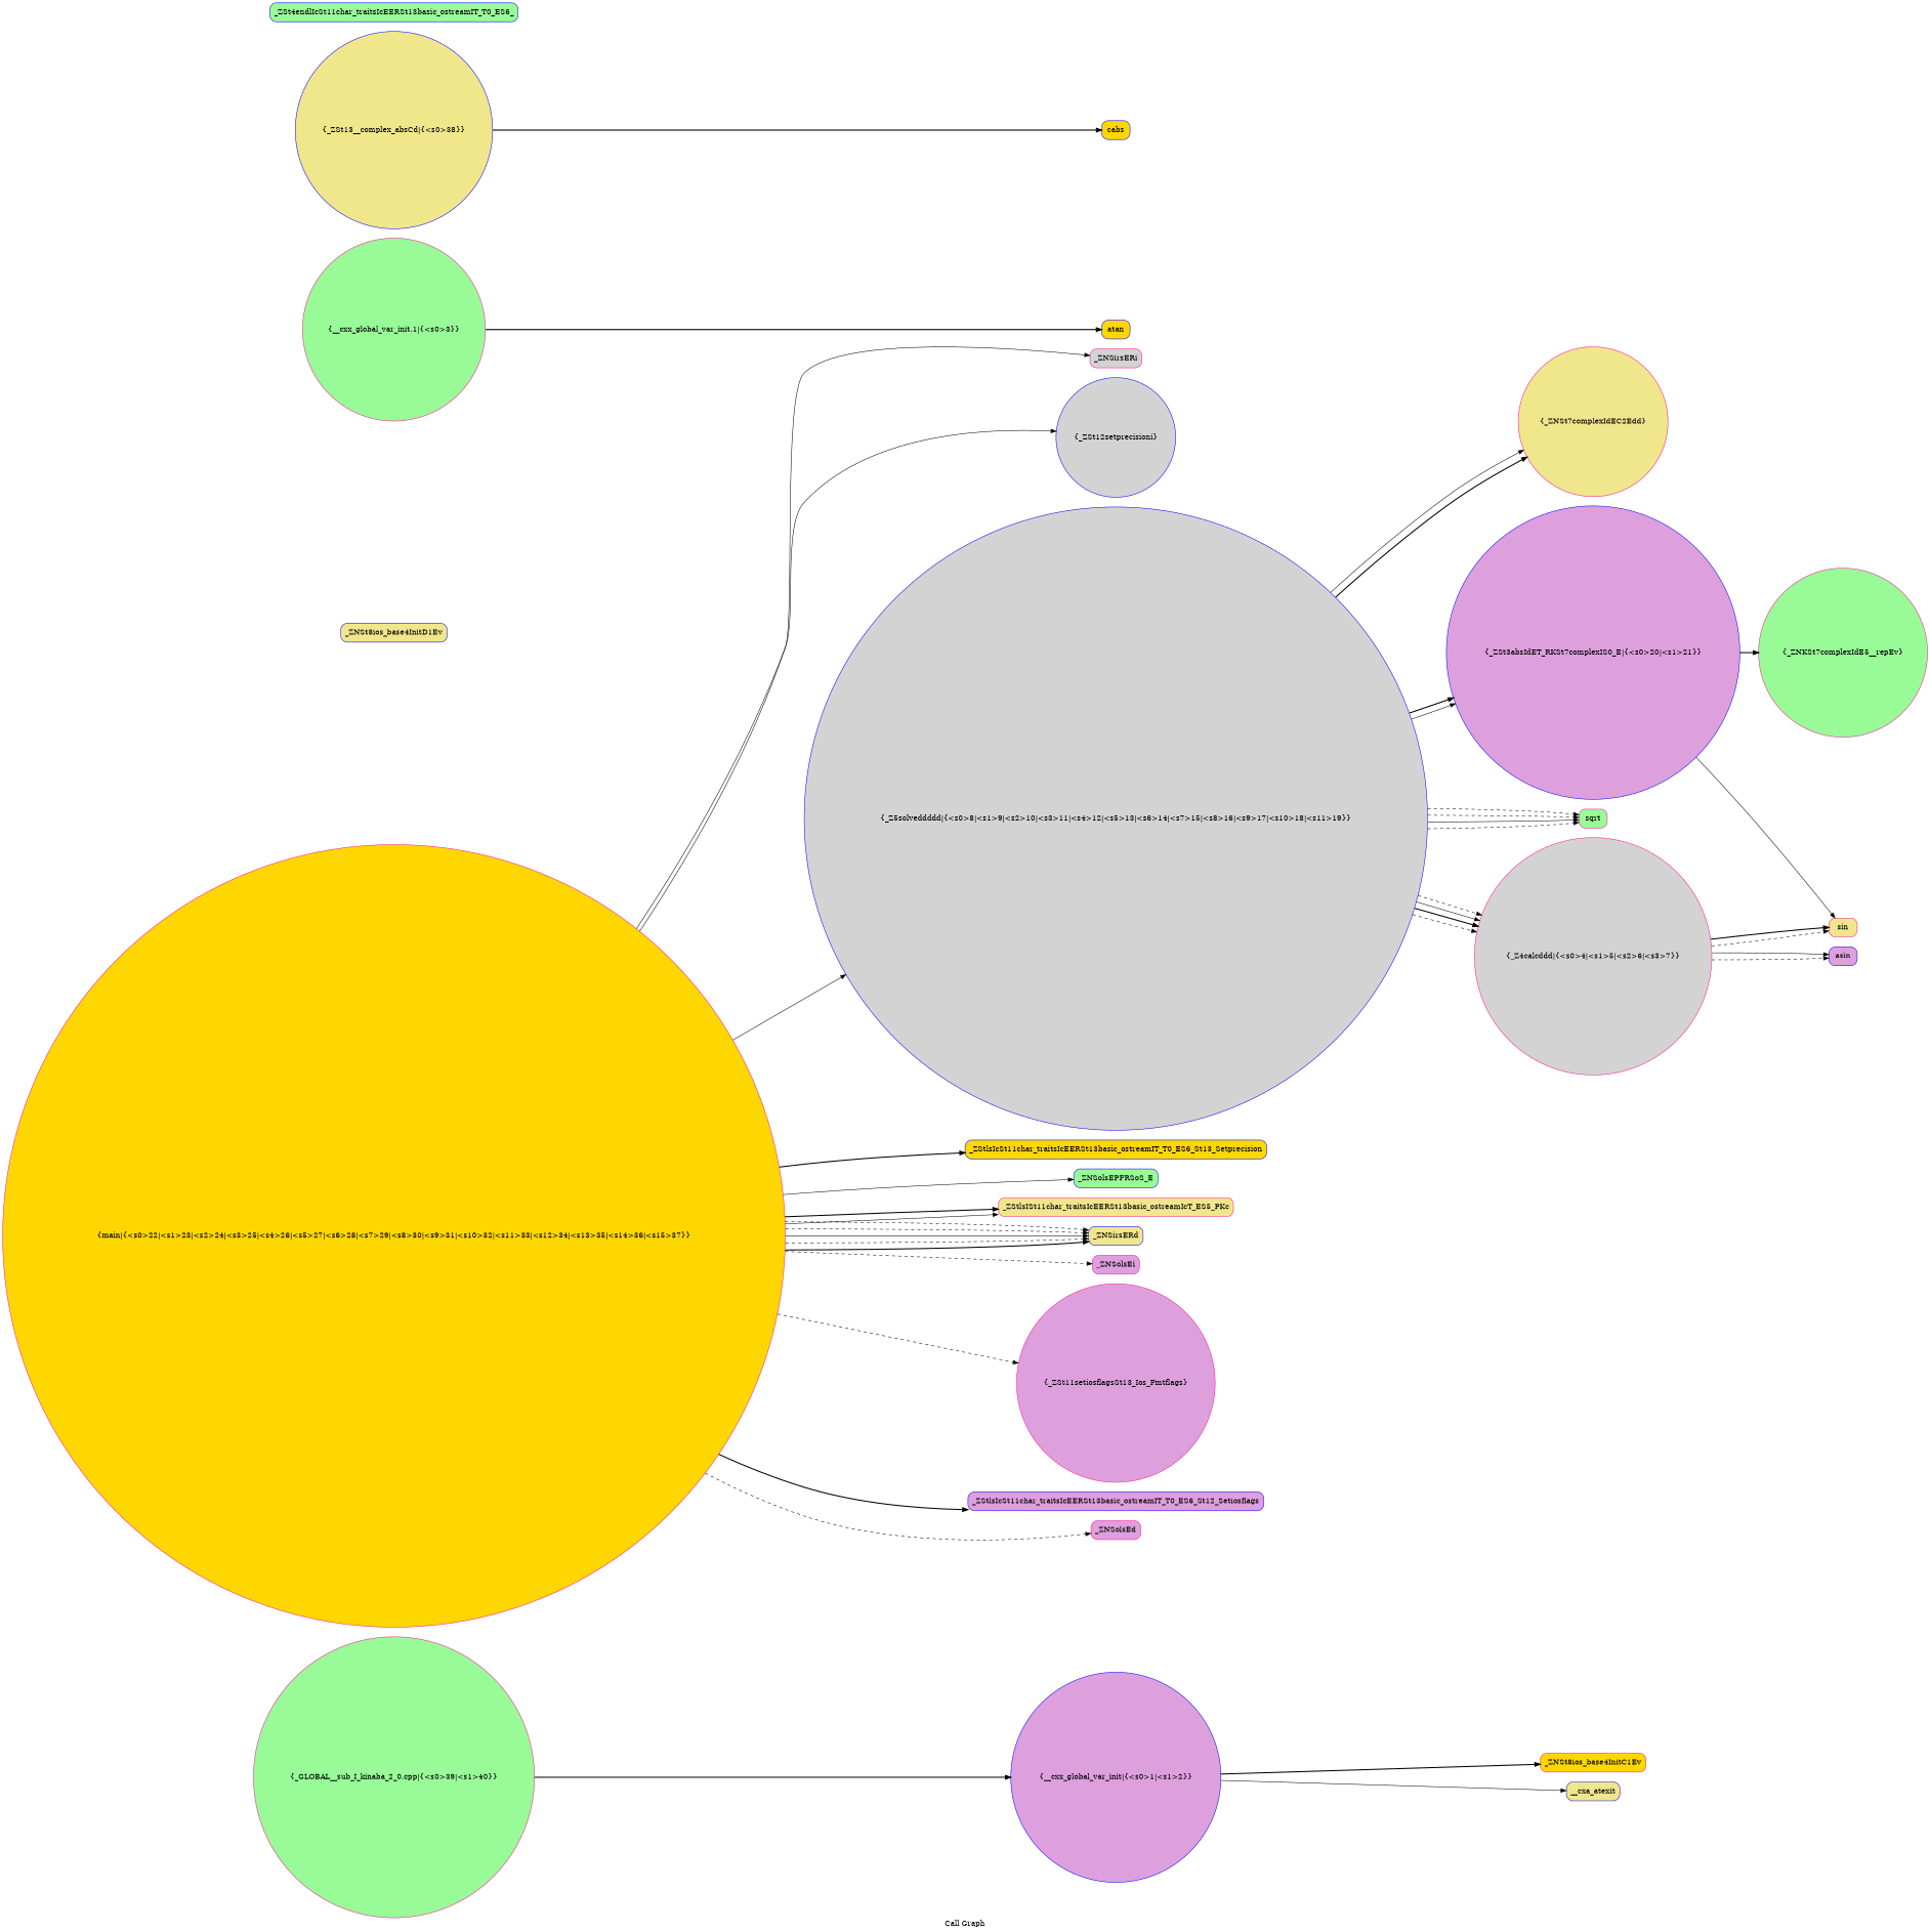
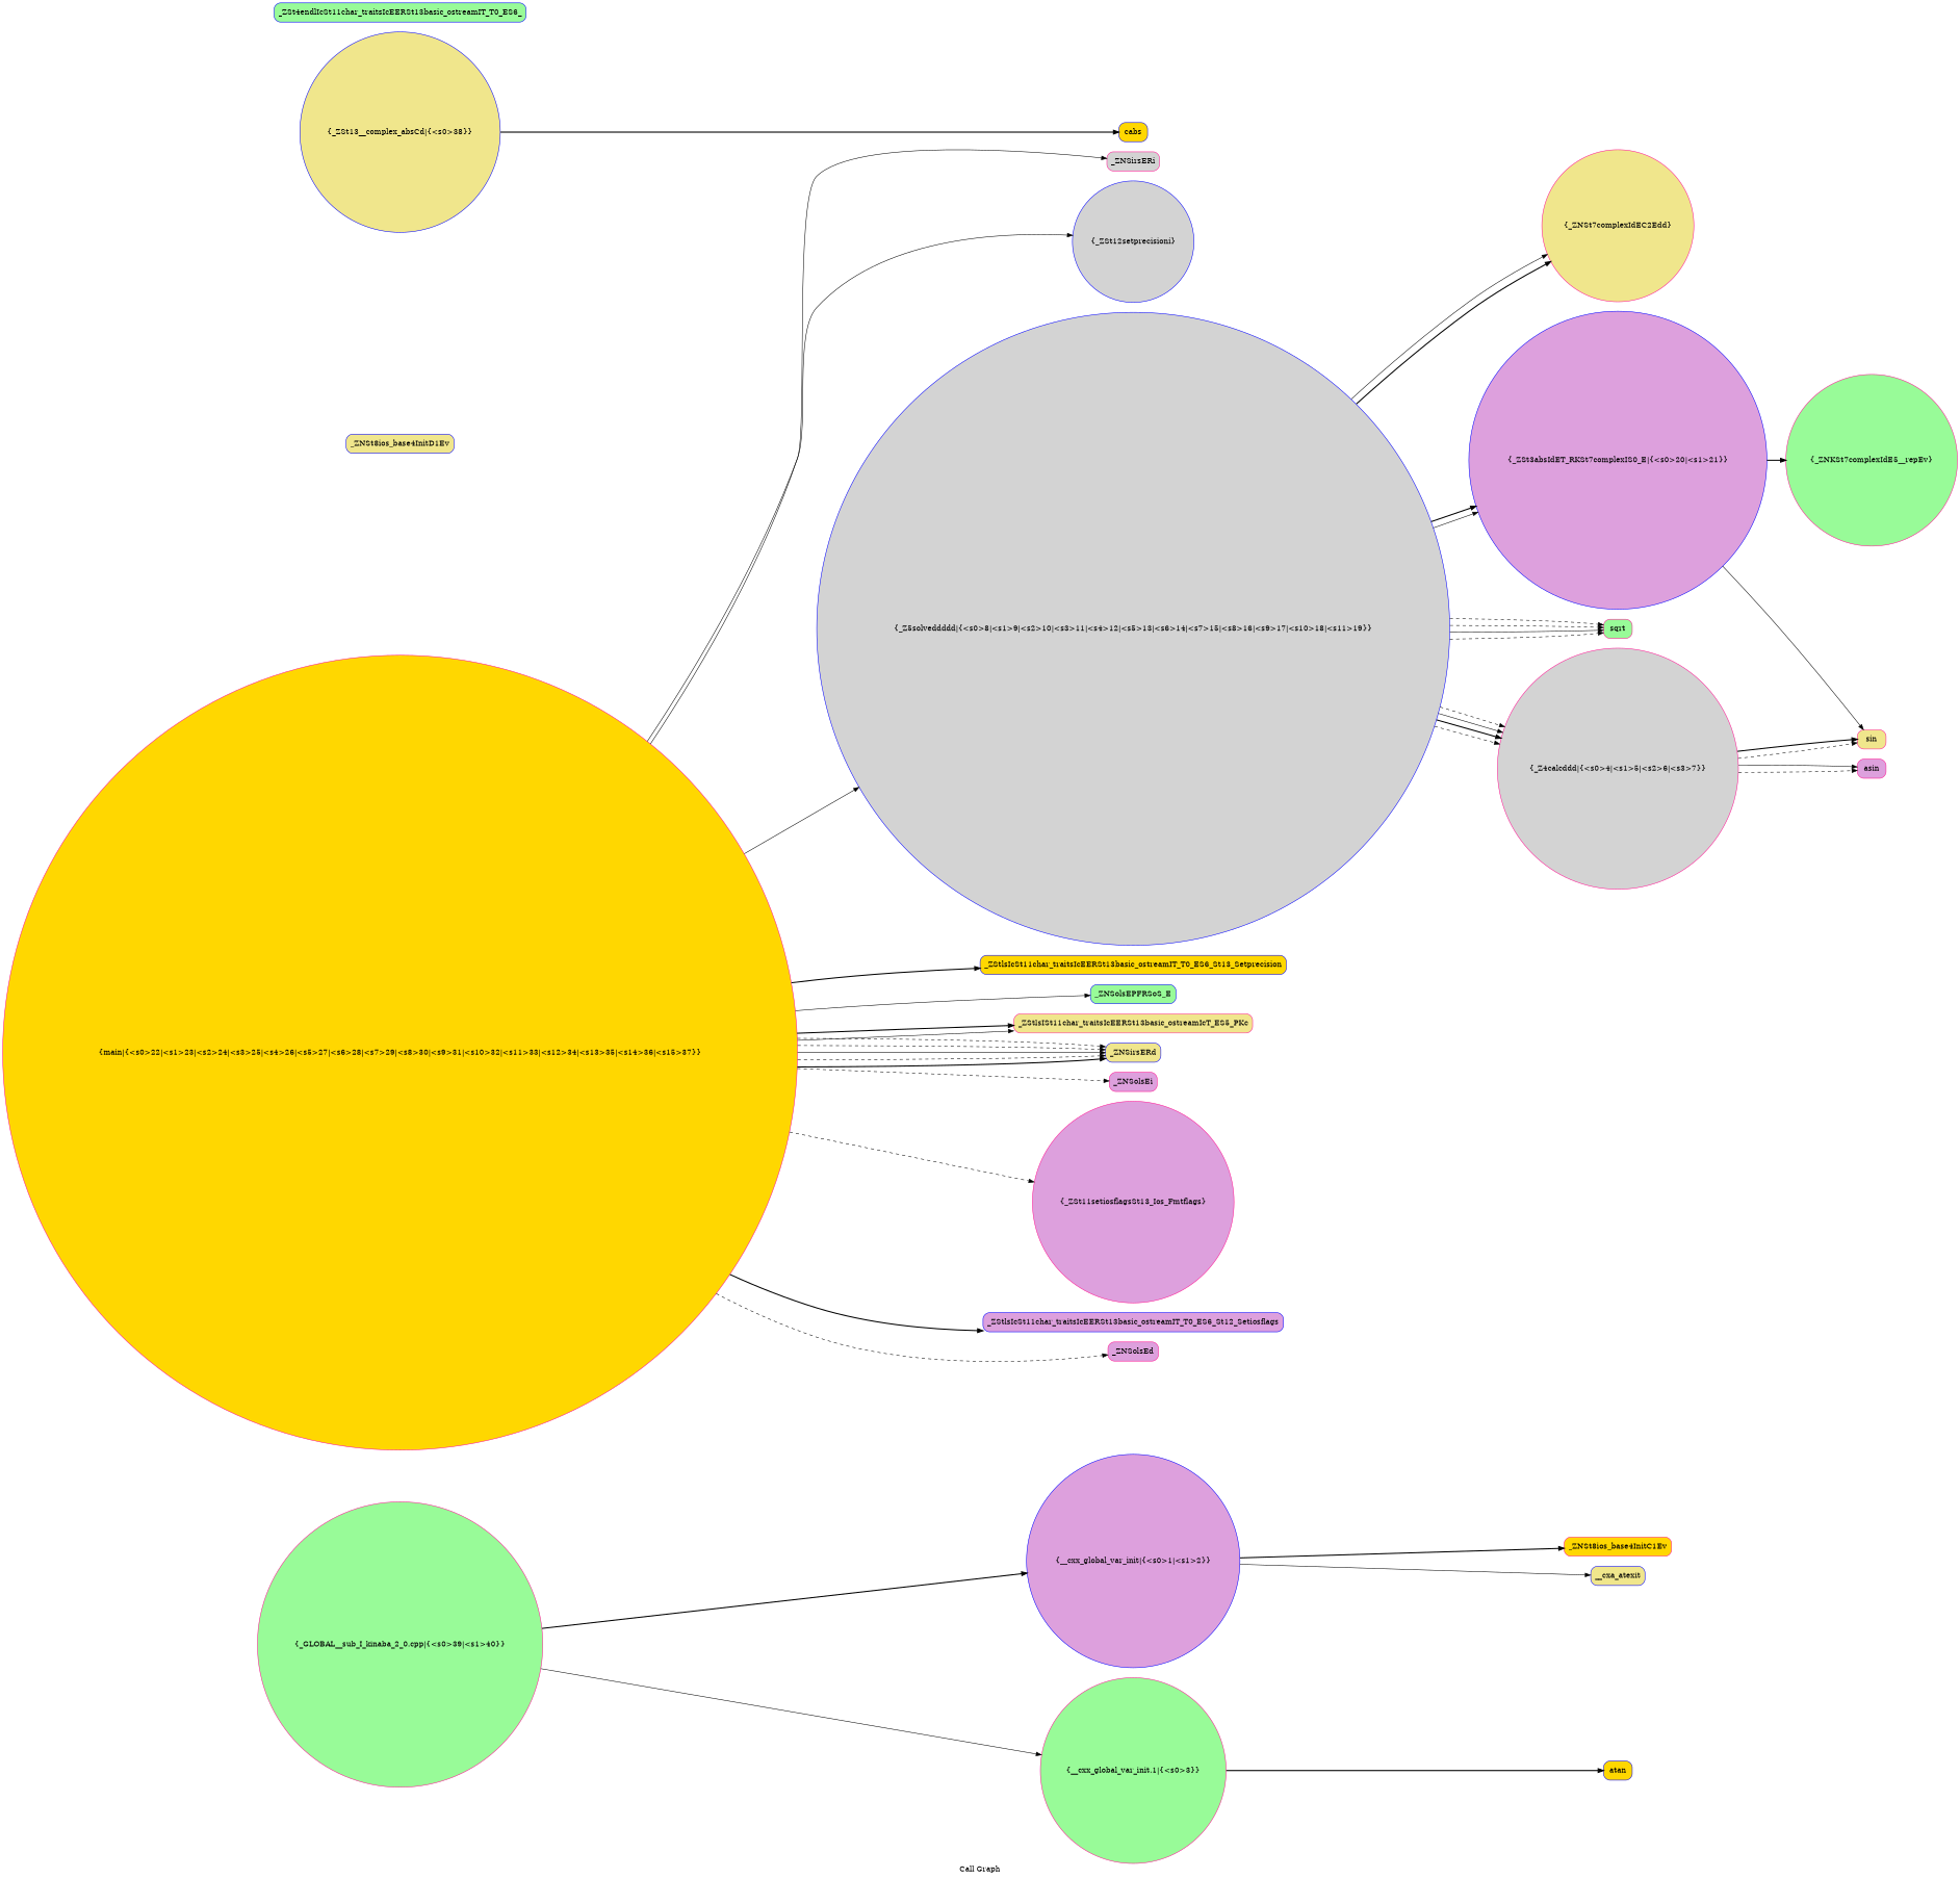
  digraph {
    label="Call Graph"
    rankdir=LR
    node [color=deeppink fillcolor=plum shape=Mrecord style=filled]
    edge [color=black style=solid tailport=s0]
    n1 [color=blue label="{__cxx_global_var_init|{<s0>1|<s1>2}}" shape=circle]
    n2 [fillcolor=gold label="{_ZNSt8ios_base4InitC1Ev}"]
    n3 [color=blue fillcolor=khaki label="{__cxa_atexit}"]
    n4 [fillcolor=palegreen label="{_ZNKSt7complexIdE5__repEv}" shape=circle]
-   n5 [color=blue label="{asin}"]
+   n5 [label="{asin}"]
    n6 [fillcolor=lightgrey label="{_ZNSirsERi}"]
    n7 [color=blue fillcolor=lightgrey label="{_ZSt12setprecisioni}" shape=circle]
    n8 [color=blue fillcolor=khaki label="{_ZNSt8ios_base4InitD1Ev}"]
    n9 [fillcolor=palegreen label="{_GLOBAL__sub_I_kinaba_2_0.cpp|{<s0>39|<s1>40}}" shape=circle]
    n10 [fillcolor=palegreen label="{__cxx_global_var_init.1|{<s0>3}}" shape=circle]
    n11 [color=blue fillcolor=gold label="{atan}"]
    n12 [color=blue fillcolor=lightgrey label="{_Z5solveddddd|{<s0>8|<s1>9|<s2>10|<s3>11|<s4>12|<s5>13|<s6>14|<s7>15|<s8>16|<s9>17|<s10>18|<s11>19}}" shape=circle]
    n13 [fillcolor=khaki label="{_ZNSt7complexIdEC2Edd}" shape=circle]
    n14 [color=blue label="{_ZSt3absIdET_RKSt7complexIS0_E|{<s0>20|<s1>21}}" shape=circle]
    n15 [fillcolor=palegreen label="{sqrt}"]
    n16 [fillcolor=lightgrey label="{_Z4calcddd|{<s0>4|<s1>5|<s2>6|<s3>7}}" shape=circle]
    n17 [fillcolor=khaki label="{sin}"]
    n18 [color=blue fillcolor=khaki label="{_ZSt13__complex_absCd|{<s0>38}}" shape=circle]
    n19 [color=blue fillcolor=gold label="{cabs}"]
    n20 [color=blue fillcolor=gold label="{_ZStlsIcSt11char_traitsIcEERSt13basic_ostreamIT_T0_ES6_St13_Setprecision}"]
    n21 [color=blue fillcolor=palegreen label="{_ZNSolsEPFRSoS_E}"]
    n22 [fillcolor=khaki label="{_ZStlsISt11char_traitsIcEERSt13basic_ostreamIcT_ES5_PKc}"]
    n23 [fillcolor=gold label="{main|{<s0>22|<s1>23|<s2>24|<s3>25|<s4>26|<s5>27|<s6>28|<s7>29|<s8>30|<s9>31|<s10>32|<s11>33|<s12>34|<s13>35|<s14>36|<s15>37}}" shape=circle]
    n24 [color=blue fillcolor=khaki label="{_ZNSirsERd}"]
    n25 [label="{_ZNSolsEi}"]
    n26 [label="{_ZSt11setiosflagsSt13_Ios_Fmtflags}" shape=circle]
    n27 [color=blue label="{_ZStlsIcSt11char_traitsIcEERSt13basic_ostreamIT_T0_ES6_St12_Setiosflags}"]
    n28 [label="{_ZNSolsEd}"]
    n29 [color=blue fillcolor=palegreen label="{_ZSt4endlIcSt11char_traitsIcEERSt13basic_ostreamIT_T0_ES6_}"]
    n1 -> n2 [style=bold]
    n1 -> n3 [tailport=s1]
    n9 -> n1 [style=bold]
+   n9 -> n10 [tailport=s1]
    n10 -> n11 [style=bold]
    n12 -> n13 [style=bold]
    n12 -> n13 [tailport=s2]
    n12 -> n14 [tailport=s1]
    n12 -> n14 [style=bold tailport=s3]
    n12 -> n15 [style=dashed tailport=s4]
    n12 -> n15 [tailport=s5]
    n12 -> n15 [style=dashed tailport=s6]
    n12 -> n15 [style=dashed tailport=s7]
    n12 -> n16 [style=dashed tailport=s8]
    n12 -> n16 [style=bold tailport=s9]
    n12 -> n16 [tailport=s10]
    n12 -> n16 [style=dashed tailport=s11]
    n14 -> n4 [style=bold]
    n14 -> n17 [tailport=s1]
    n16 -> n5 [style=dashed]
    n16 -> n5 [tailport=s1]
    n16 -> n17 [style=dashed tailport=s2]
    n16 -> n17 [style=bold tailport=s3]
    n18 -> n19 [style=bold]
    n23 -> n6
    n23 -> n7 [tailport=s11]
    n23 -> n12 [tailport=s13]
    n23 -> n20 [style=bold tailport=s12]
    n23 -> n21 [tailport=s15]
    n23 -> n22 [tailport=s6]
    n23 -> n22 [style=bold tailport=s8]
    n23 -> n24 [style=bold tailport=s1]
    n23 -> n24 [style=dashed tailport=s2]
    n23 -> n24 [tailport=s3]
    n23 -> n24 [style=dashed tailport=s4]
    n23 -> n24 [style=dashed tailport=s5]
    n23 -> n25 [style=dashed tailport=s7]
    n23 -> n26 [style=dashed tailport=s9]
    n23 -> n27 [style=bold tailport=s10]
    n23 -> n28 [style=dashed tailport=s14]
  }
